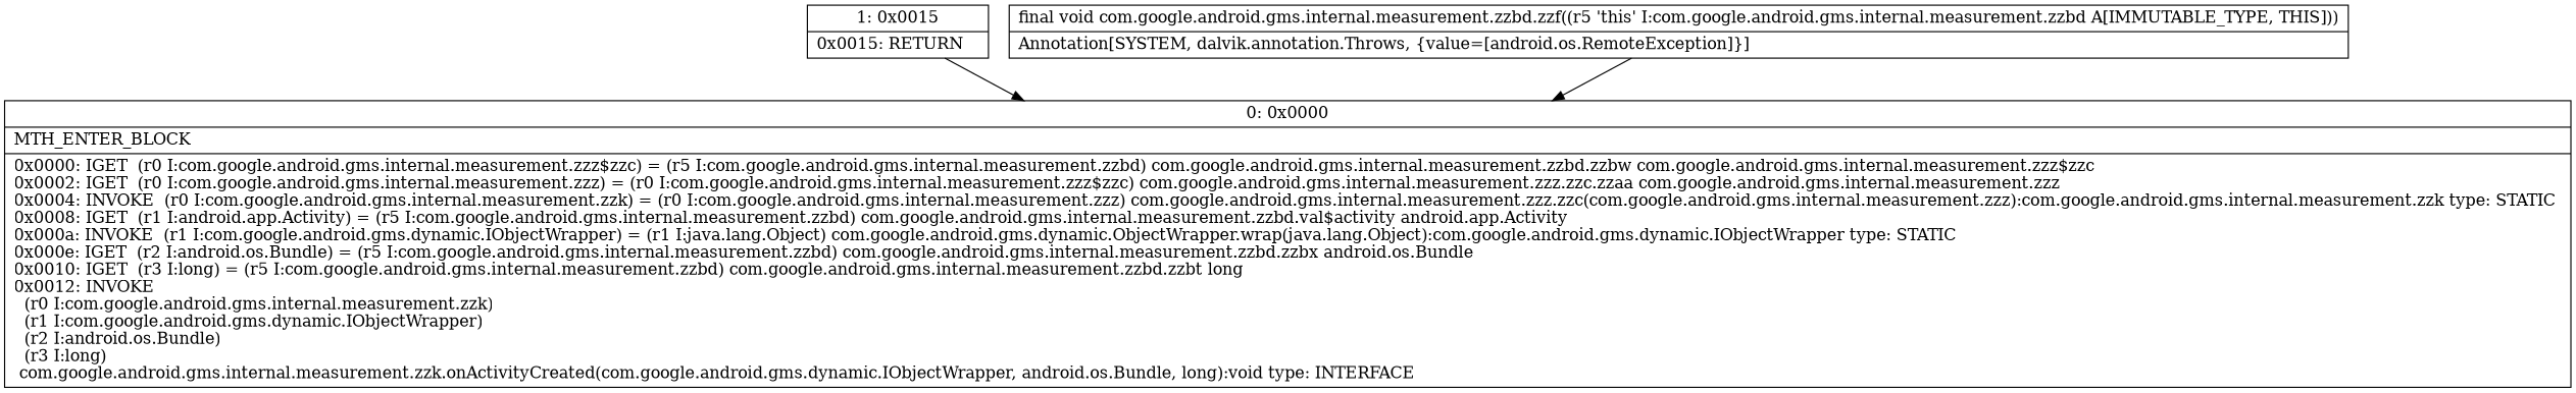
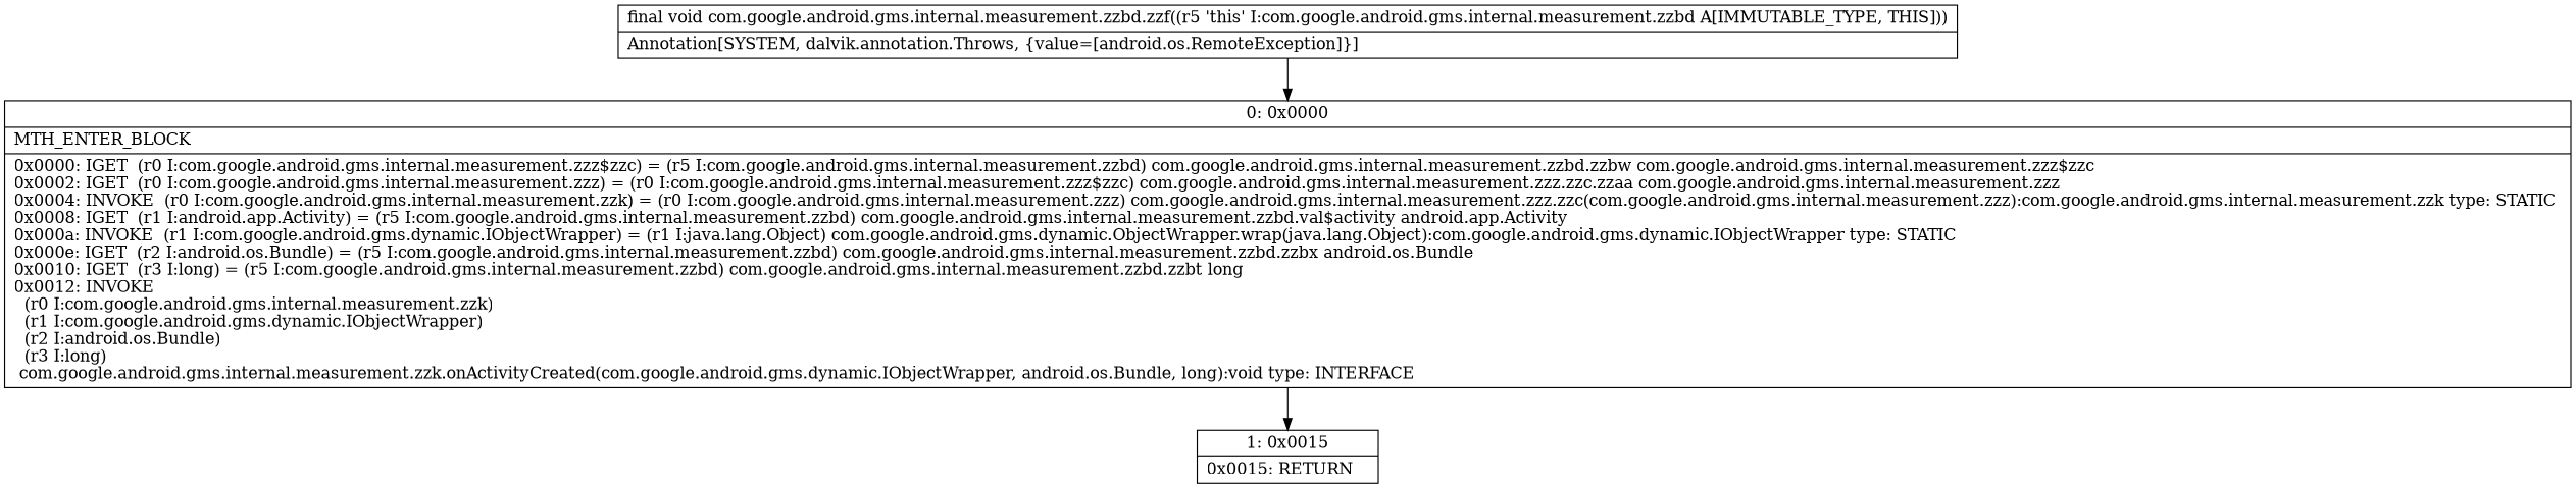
  digraph {
    node [shape=record]
    n1 [label="{0\:\ 0x0000|MTH_ENTER_BLOCK\l|0x0000: IGET  (r0 I:com.google.android.gms.internal.measurement.zzz$zzc) = (r5 I:com.google.android.gms.internal.measurement.zzbd) com.google.android.gms.internal.measurement.zzbd.zzbw com.google.android.gms.internal.measurement.zzz$zzc \l0x0002: IGET  (r0 I:com.google.android.gms.internal.measurement.zzz) = (r0 I:com.google.android.gms.internal.measurement.zzz$zzc) com.google.android.gms.internal.measurement.zzz.zzc.zzaa com.google.android.gms.internal.measurement.zzz \l0x0004: INVOKE  (r0 I:com.google.android.gms.internal.measurement.zzk) = (r0 I:com.google.android.gms.internal.measurement.zzz) com.google.android.gms.internal.measurement.zzz.zzc(com.google.android.gms.internal.measurement.zzz):com.google.android.gms.internal.measurement.zzk type: STATIC \l0x0008: IGET  (r1 I:android.app.Activity) = (r5 I:com.google.android.gms.internal.measurement.zzbd) com.google.android.gms.internal.measurement.zzbd.val$activity android.app.Activity \l0x000a: INVOKE  (r1 I:com.google.android.gms.dynamic.IObjectWrapper) = (r1 I:java.lang.Object) com.google.android.gms.dynamic.ObjectWrapper.wrap(java.lang.Object):com.google.android.gms.dynamic.IObjectWrapper type: STATIC \l0x000e: IGET  (r2 I:android.os.Bundle) = (r5 I:com.google.android.gms.internal.measurement.zzbd) com.google.android.gms.internal.measurement.zzbd.zzbx android.os.Bundle \l0x0010: IGET  (r3 I:long) = (r5 I:com.google.android.gms.internal.measurement.zzbd) com.google.android.gms.internal.measurement.zzbd.zzbt long \l0x0012: INVOKE  \l  (r0 I:com.google.android.gms.internal.measurement.zzk)\l  (r1 I:com.google.android.gms.dynamic.IObjectWrapper)\l  (r2 I:android.os.Bundle)\l  (r3 I:long)\l com.google.android.gms.internal.measurement.zzk.onActivityCreated(com.google.android.gms.dynamic.IObjectWrapper, android.os.Bundle, long):void type: INTERFACE \l}"]
    n2 [label="{1\:\ 0x0015|0x0015: RETURN   \l}"]
    n3 [label="{final void com.google.android.gms.internal.measurement.zzbd.zzf((r5 'this' I:com.google.android.gms.internal.measurement.zzbd A[IMMUTABLE_TYPE, THIS]))  | Annotation[SYSTEM, dalvik.annotation.Throws, \{value=[android.os.RemoteException]\}]\l}"]
-   n2 -> n1
+   n1 -> n2
    n3 -> n1
  }
